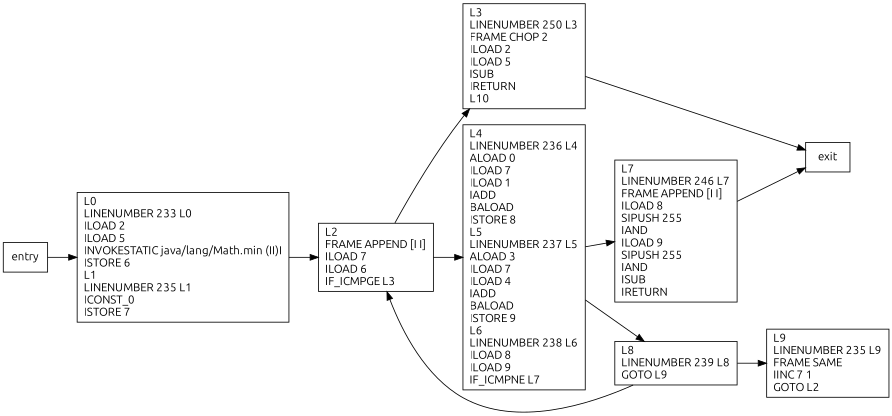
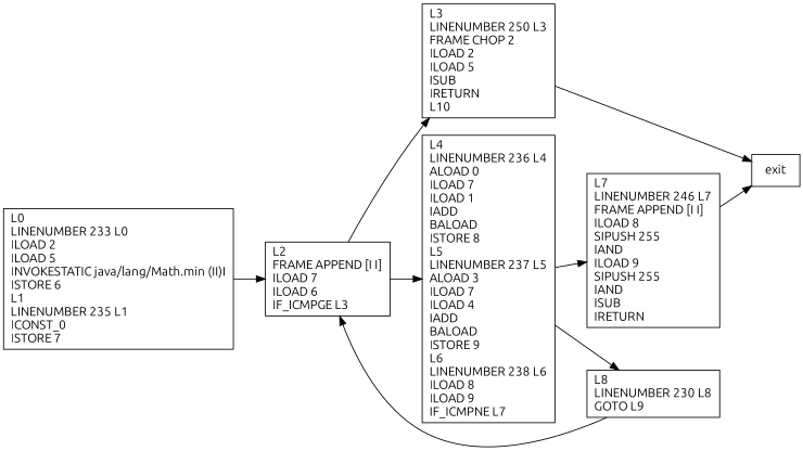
  digraph {
    fontname=Ubuntu
    rankdir=LR
    node [fontname=Ubuntu shape=record]
    edge [fontname=Ubuntu]
    n1 [label="L7\lLINENUMBER 246 L7\lFRAME APPEND [I I]\lILOAD 8\lSIPUSH 255\lIAND\lILOAD 9\lSIPUSH 255\lIAND\lISUB\lIRETURN\l"]
    exit
    n3 [label="L0\lLINENUMBER 233 L0\lILOAD 2\lILOAD 5\lINVOKESTATIC java/lang/Math.min (II)I\lISTORE 6\lL1\lLINENUMBER 235 L1\lICONST_0\lISTORE 7\l"]
    n4 [label="L2\lFRAME APPEND [I I]\lILOAD 7\lILOAD 6\lIF_ICMPGE L3\l"]
    n5 [label="L3\lLINENUMBER 250 L3\lFRAME CHOP 2\lILOAD 2\lILOAD 5\lISUB\lIRETURN\lL10\l"]
    n6 [label="L4\lLINENUMBER 236 L4\lALOAD 0\lILOAD 7\lILOAD 1\lIADD\lBALOAD\lISTORE 8\lL5\lLINENUMBER 237 L5\lALOAD 3\lILOAD 7\lILOAD 4\lIADD\lBALOAD\lISTORE 9\lL6\lLINENUMBER 238 L6\lILOAD 8\lILOAD 9\lIF_ICMPNE L7\l"]
-   n7 [label="L8\lLINENUMBER 239 L8\lGOTO L9\l"]
-   n8 [label="L9\lLINENUMBER 235 L9\lFRAME SAME\lIINC 7 1\lGOTO L2\l"]
-   entry
+   n7 [label="L8\lLINENUMBER 230 L8\lGOTO L9\l"]
    n1 -> exit
    n3 -> n4
    n4 -> n5
    n4 -> n6
    n5 -> exit
    n6 -> n1
    n6 -> n7
    n7 -> n4
-   n7 -> n8
-   entry -> n3
  }
